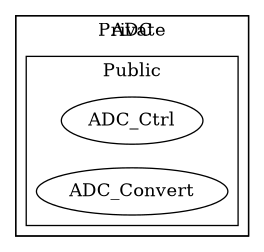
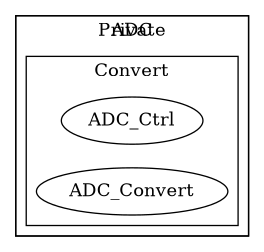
  digraph {
    compound=true
    rankdir=LR
    n1 [label=ADC_Ctrl]
    n2 [label=ADC_Convert]
    subgraph cluster_1 {
      label=ADC
      rank=same
      subgraph cluster_2 {
-       label=Public
+       label=Convert
        rank=same
        n1
        n2
      }
      subgraph cluster_3 {
        label=Private
        rank=same
      }
    }
  }
